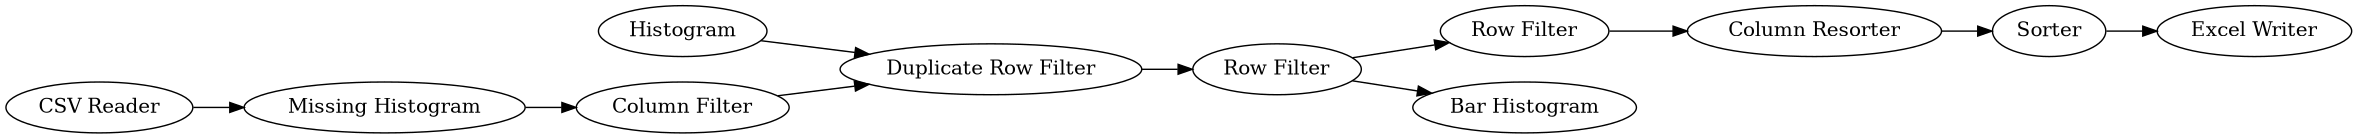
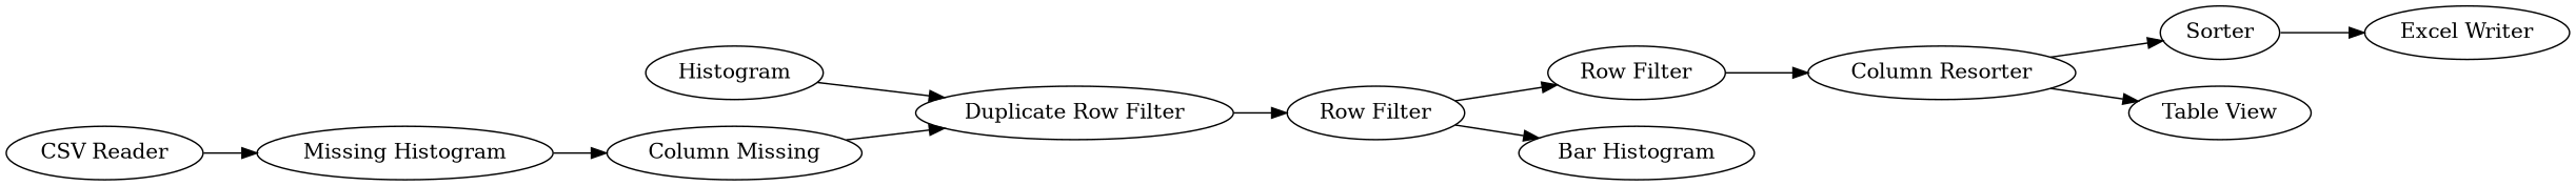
  digraph {
    rankdir=LR
    n1 [label="Row Filter"]
    n2 [label="Row Filter"]
    n3 [label="Bar Histogram"]
    n4 [label="Column Resorter"]
    n5 [label=Sorter]
+   n6 [label="Table View"]
    n7 [label="Duplicate Row Filter"]
    n8 [label=Histogram]
    n9 [label="CSV Reader"]
    n10 [label="Missing Histogram"]
-   n11 [label="Column Filter"]
+   n11 [label="Column Missing"]
    n12 [label="Excel Writer"]
    n1 -> n2
    n1 -> n3
    n2 -> n4
    n4 -> n5
+   n4 -> n6
    n5 -> n12
    n7 -> n1
    n8 -> n7
    n9 -> n10
    n10 -> n11
    n11 -> n7
  }
